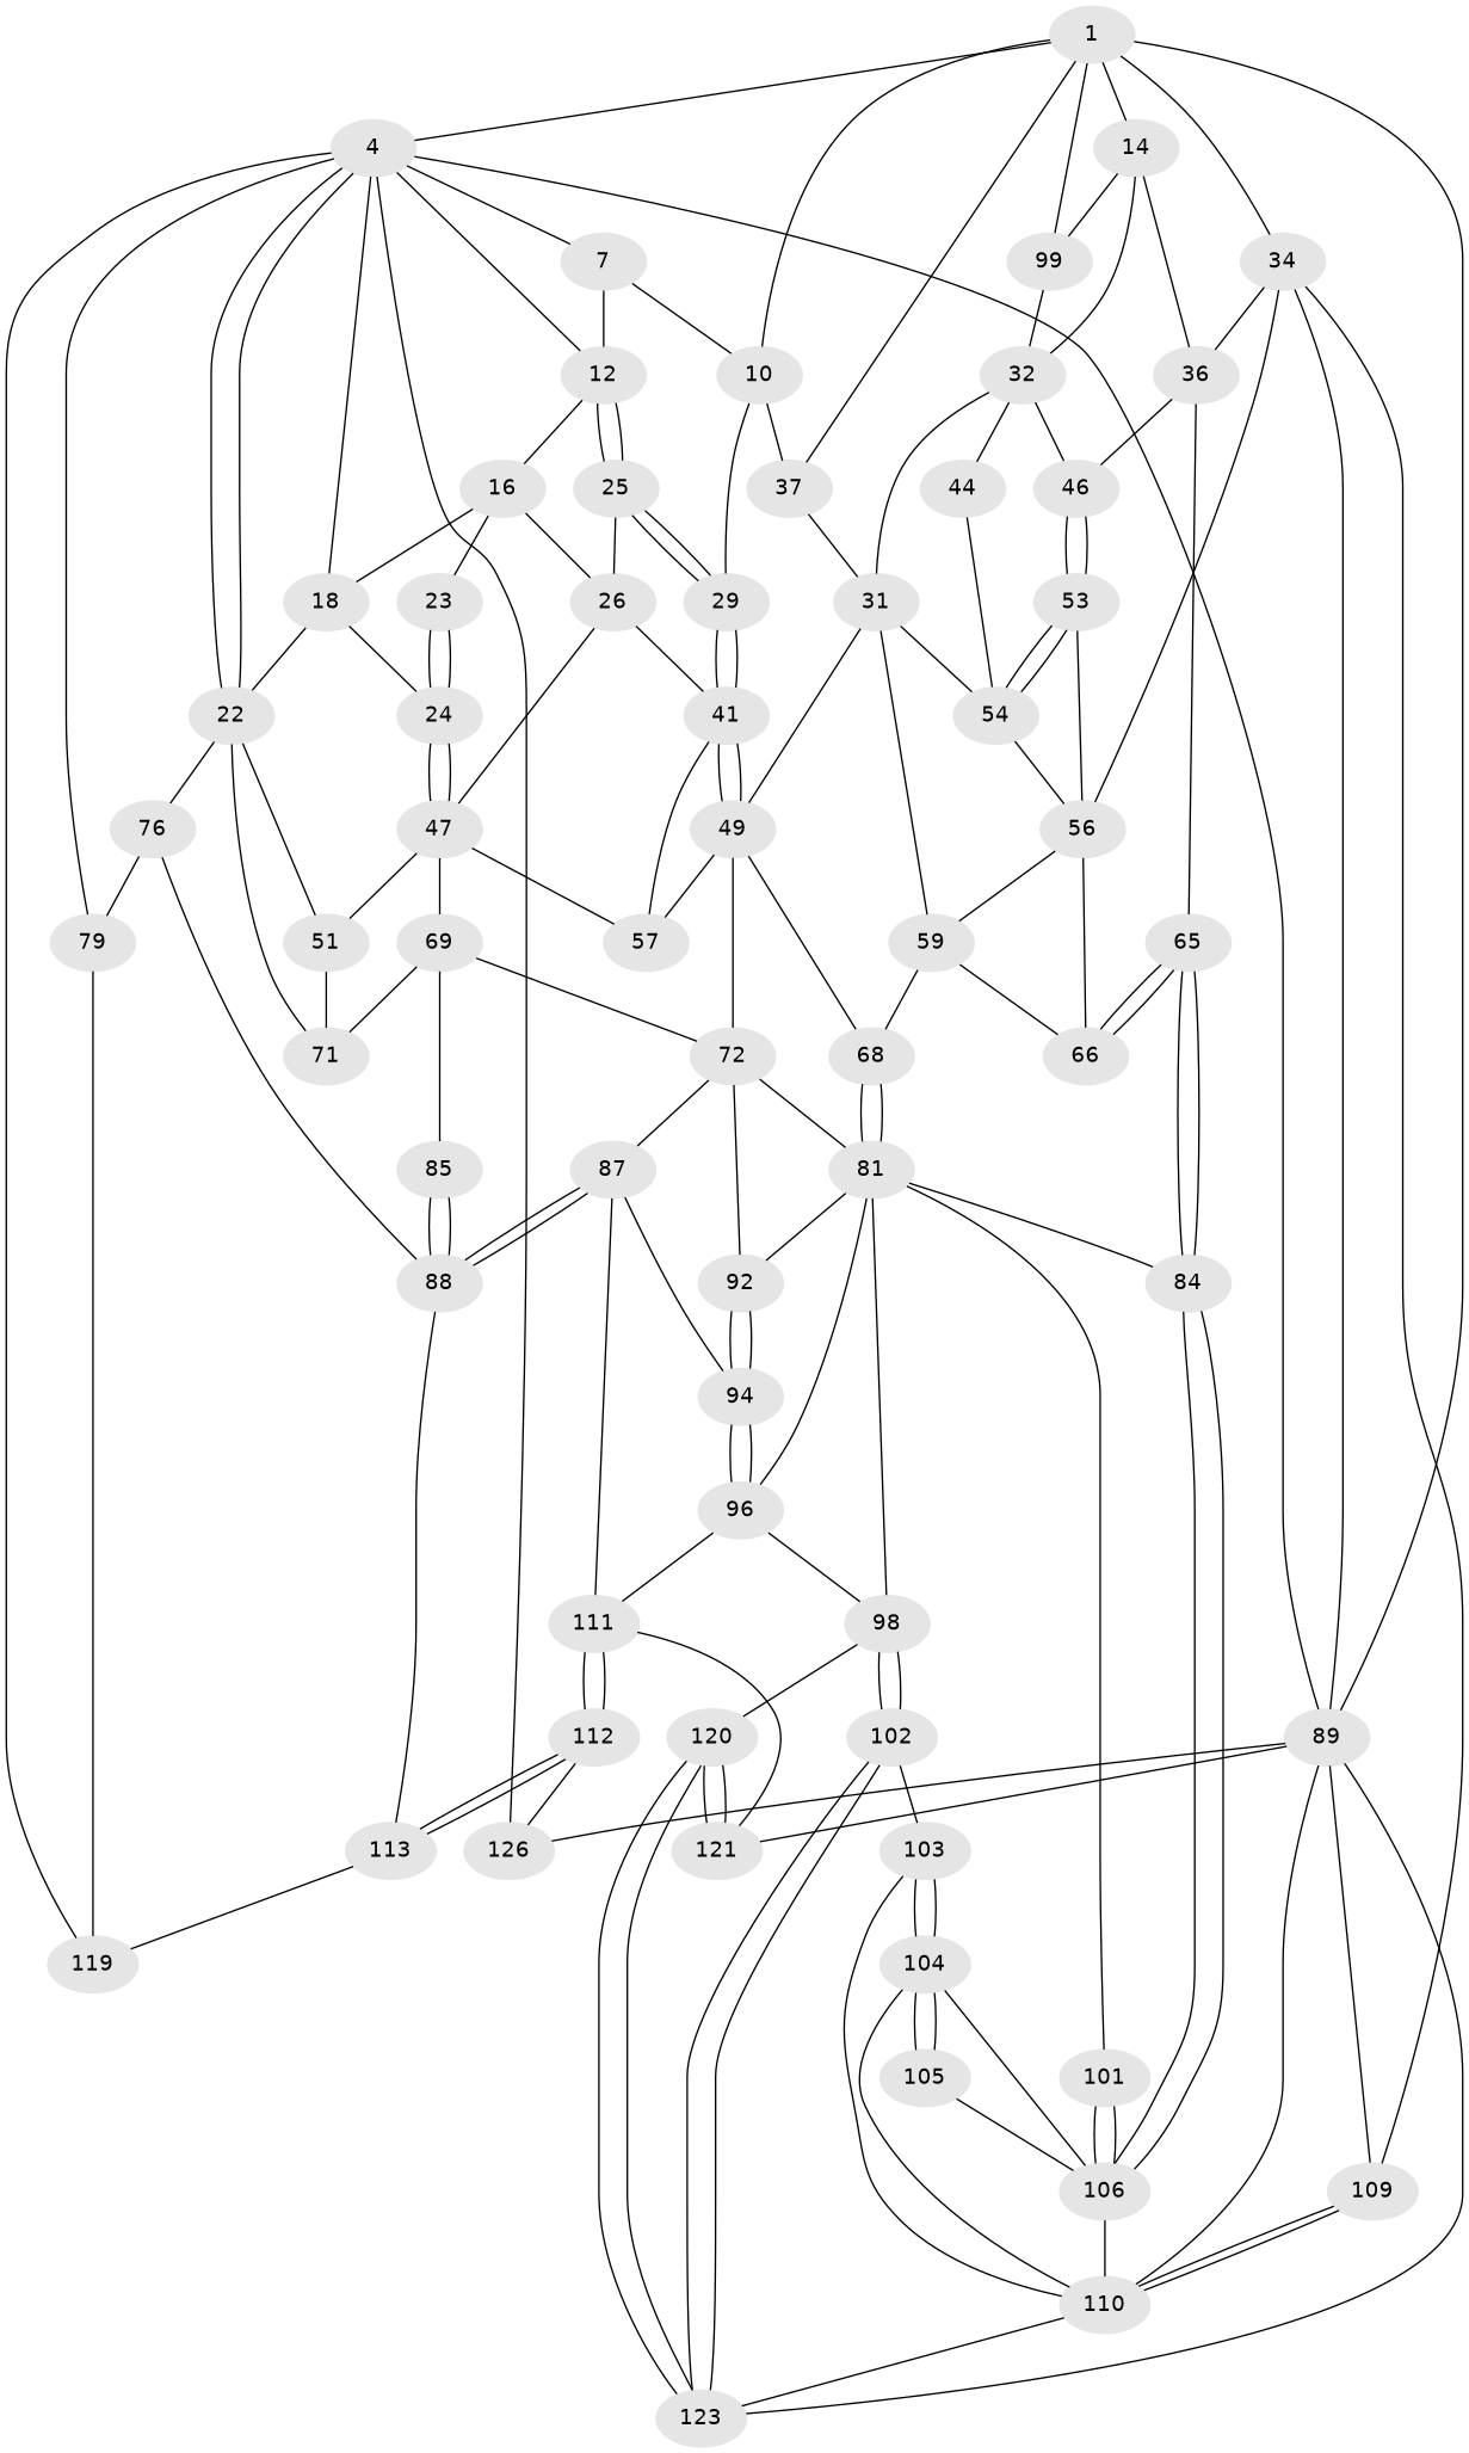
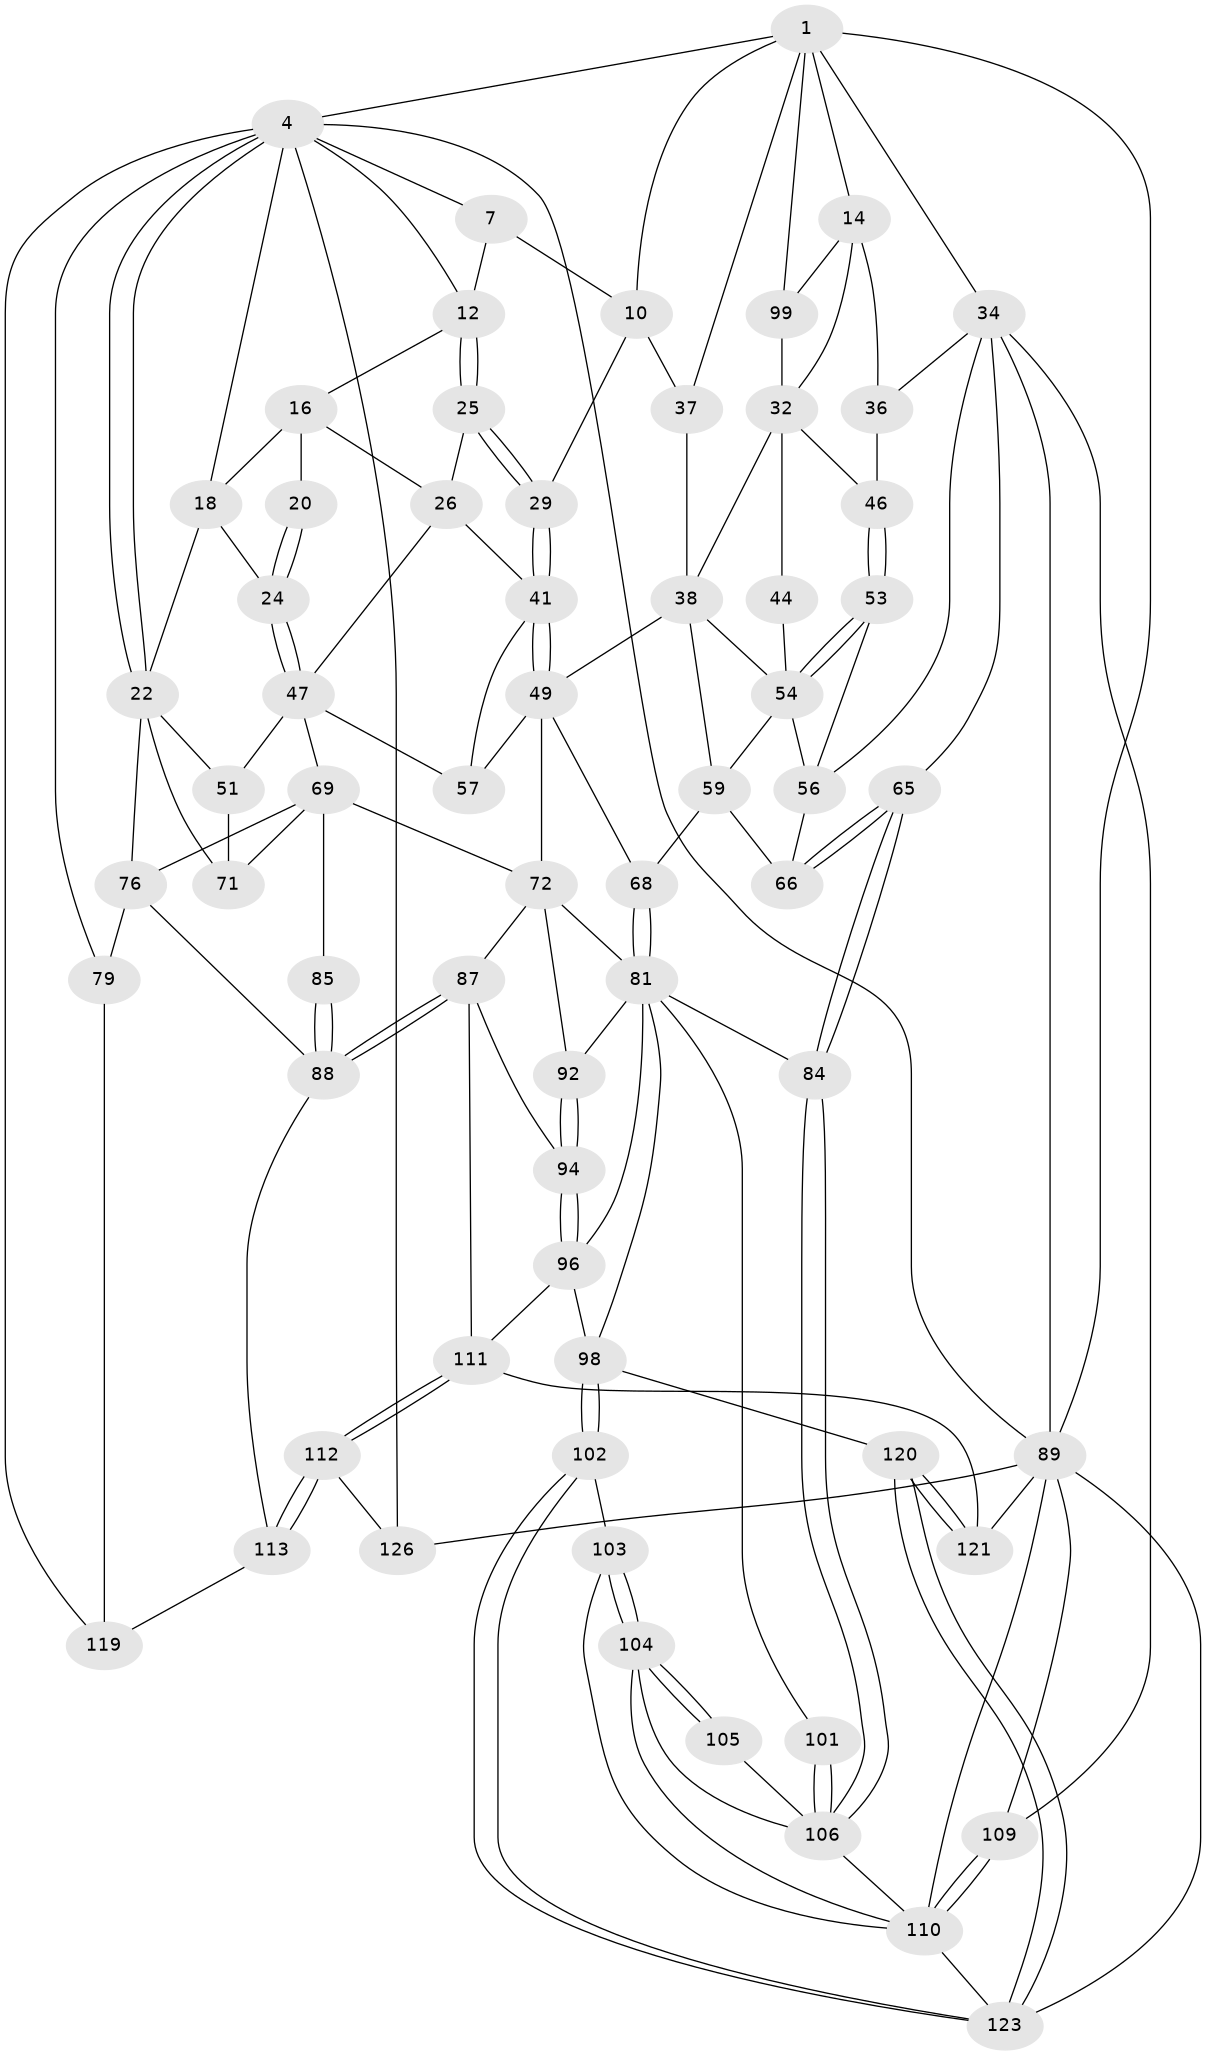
  graph {
    fontname="DejaVu Sans"
    node [color=gray90 fontname="DejaVu Sans" style=filled]
    edge [fontname="DejaVu Sans"]
    1 [super="+2+8"]
    4 [super="+5+80"]
    10 [super="+28"]
    14 [super="+31+15"]
    n5 [label=99]
    34 [super="+35+63"]
    37
    89 [super="+128+90"]
    7 [super="+11"]
    12 [super="+13"]
    18 [super="+21"]
    22 [super="+52"]
    79
    119
    126
    29
    32 [super="+33+43"]
    36
    56 [super="+60"]
    65
    109
-   38 [super="+45" label=31]
+   38 [super="+45"]
    110 [super="+116"]
    121
    123 [super="+124"]
    16 [super="+17+27"]
    25
    24
    51
    71
    76 [super="+78"]
    41 [super="+42"]
-   23
+   23 [label=20]
    26 [super="+39"]
    44
    46
    47 [super="+50"]
    88 [super="+93"]
    57
    69 [super="+70+74"]
    49 [super="+61"]
    59 [super="+67"]
    54 [super="+55"]
    53
    66
    84
    68
    72 [super="+73"]
    85
    81 [super="+82"]
    87 [super="+95"]
    92
    106 [super="+107"]
    96 [super="+100"]
    98 [super="+99"]
    101
    94
    111 [super="+114"]
    113
    102
    120
    112 [super="+125"]
    103
    104 [super="+115"]
    105
    1 -- 4
    1 -- 10
    1 -- 14 [weight=2]
    1 -- n5
    1 -- 34
    1 -- 37
    1 -- 89
    4 -- 89
    4 -- 7
    4 -- 12
    4 -- 18
    4 -- 22
    4 -- 22
    4 -- 79
    4 -- 119
    4 -- 126
    10 -- 37
    10 -- 29
    14 -- n5
    14 -- 32
    14 -- 36
    n5 -- 32
    34 -- 89
    34 -- 36
    34 -- 56
-   36 -- 65
+   34 -- 65
    34 -- 109
    37 -- 38
    89 -- 126
    89 -- 109
    89 -- 110
    89 -- 121
    89 -- 123
    7 -- 10
    7 -- 12
    12 -- 16
    12 -- 25
    12 -- 25
    18 -- 22
    18 -- 24
    22 -- 51
    22 -- 71
    22 -- 76
    79 -- 119
    29 -- 41
    29 -- 41
    32 -- 38
    32 -- 44
    32 -- 46
    36 -- 46
    56 -- 66
    65 -- 66
    65 -- 66
    65 -- 84
    65 -- 84
    109 -- 110
    109 -- 110
    38 -- 49
    38 -- 59
    38 -- 54
    110 -- 123
    16 -- 18
    16 -- 23 [weight=2]
    16 -- 26 [weight=2]
    25 -- 29
    25 -- 29
    25 -- 26
    24 -- 47
    24 -- 47
    51 -- 71
    76 -- 79
    76 -- 88
    41 -- 57
    41 -- 49
    41 -- 49
    23 -- 24
    23 -- 24
    26 -- 41
    26 -- 47
    44 -- 54
    46 -- 53
    46 -- 53
    47 -- 51
    47 -- 57
    47 -- 69
    88 -- 113
    69 -- 71
+   69 -- 76
    69 -- 72
    69 -- 85 [weight=2]
    49 -- 57
    49 -- 68
    49 -- 72
    59 -- 66
    59 -- 68
    54 -- 56
-   56 -- 59
+   54 -- 59
    53 -- 56
    53 -- 54
    53 -- 54
    84 -- 106
    84 -- 106
    68 -- 81
    68 -- 81
    72 -- 81
    72 -- 87
    72 -- 92
    85 -- 88
    85 -- 88
    81 -- 84
    81 -- 92
    81 -- 96
    81 -- 98
    81 -- 101
    87 -- 88
    87 -- 88
    87 -- 94
    87 -- 111
    92 -- 94
    92 -- 94
    106 -- 110
    96 -- 98
    96 -- 111
    98 -- 102
    98 -- 102
    98 -- 120
    101 -- 106
    101 -- 106
    94 -- 96
    94 -- 96
    111 -- 121
    111 -- 112 [weight=2]
    111 -- 112
    113 -- 119
    102 -- 123
    102 -- 123
    102 -- 103
    120 -- 121
    120 -- 121
    120 -- 123
    120 -- 123
    112 -- 126
    112 -- 113
    112 -- 113
    103 -- 110
    103 -- 104
    103 -- 104
    104 -- 110
    104 -- 106
    104 -- 105
    104 -- 105
    105 -- 106
  }
